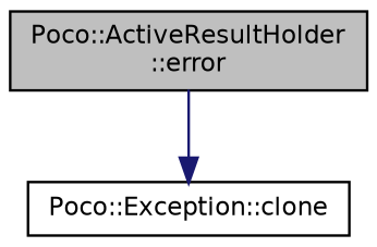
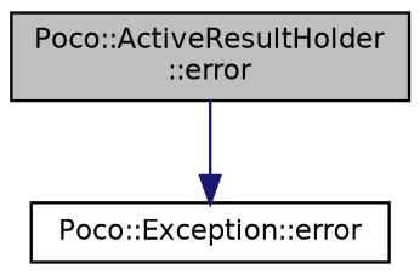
  digraph {
    rankdir=TB
    node [color=black fontname=Helvetica fontsize=10 shape=record style=filled]
    n1 [fillcolor=grey75 fontcolor=black height=0.2 label="Poco::ActiveResultHolder\l::error" width=0.4]
-   n2 [fillcolor=white height=0.2 label="Poco::Exception::clone" width=0.4]
+   n2 [fillcolor=white height=0.2 label="Poco::Exception::error" width=0.4]
    n1 -> n2 [color=midnightblue fontname=Helvetica fontsize=10 labelfontname=Helvetica labelfontsize=10 style=solid]
  }
